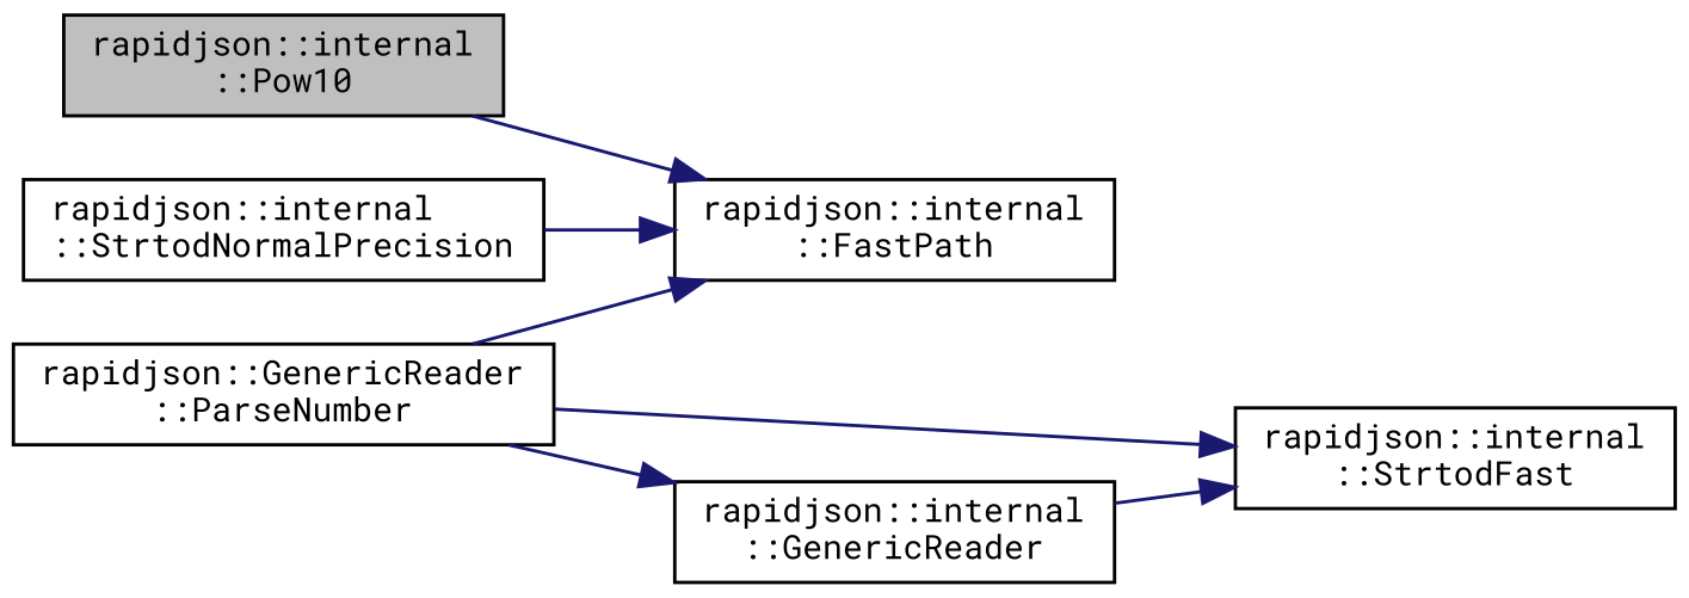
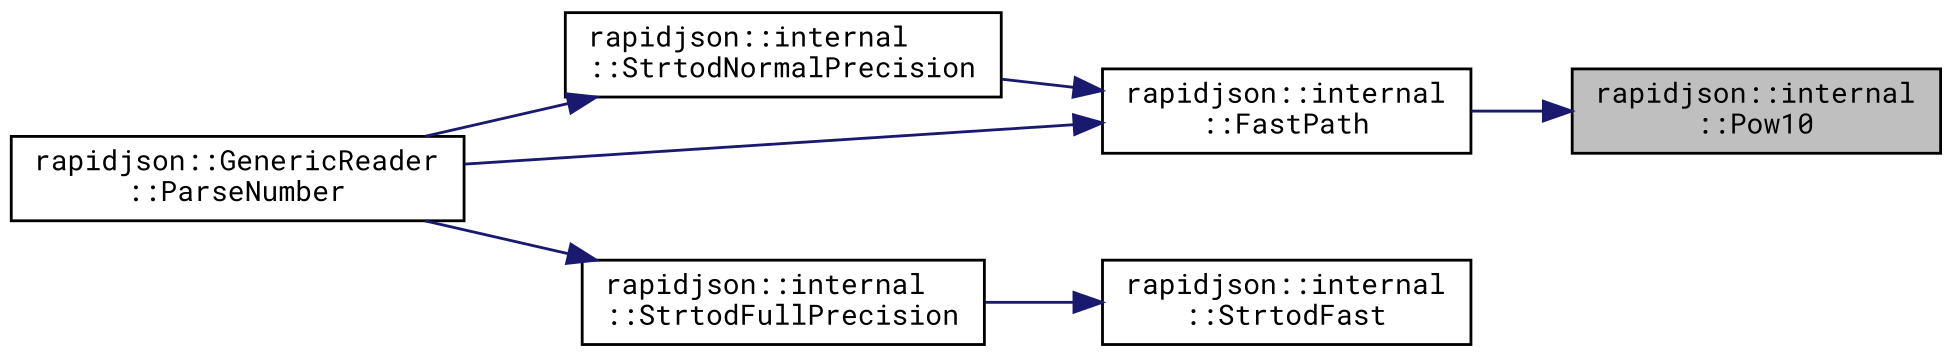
  digraph {
    fontname="Roboto Mono"
    rankdir=RL
    node [color=black fillcolor=white fontname="Roboto Mono" fontsize=10 shape=record style=filled]
    edge [color=midnightblue dir=back fontname="Roboto Mono" fontsize=10 labelfontname=Helvetica labelfontsize=10 style=solid]
    n1 [fillcolor=grey75 fontcolor=black height=0.2 label="rapidjson::internal\l::Pow10" width=0.4]
    n2 [height=0.2 label="rapidjson::internal\l::FastPath" width=0.4]
    n3 [height=0.2 label="rapidjson::internal\l::StrtodNormalPrecision" width=0.4]
    n4 [height=0.2 label="rapidjson::GenericReader\l::ParseNumber" width=0.4]
    n5 [height=0.2 label="rapidjson::internal\l::StrtodFast" width=0.4]
-   n6 [height=0.2 label="rapidjson::internal\l::GenericReader" width=0.4]
-   n2 -> n1
+   n6 [height=0.2 label="rapidjson::internal\l::StrtodFullPrecision" width=0.4]
+   n1 -> n2
    n2 -> n3
    n2 -> n4
-   n5 -> n4
+   n3 -> n4
    n5 -> n6
    n6 -> n4
  }
